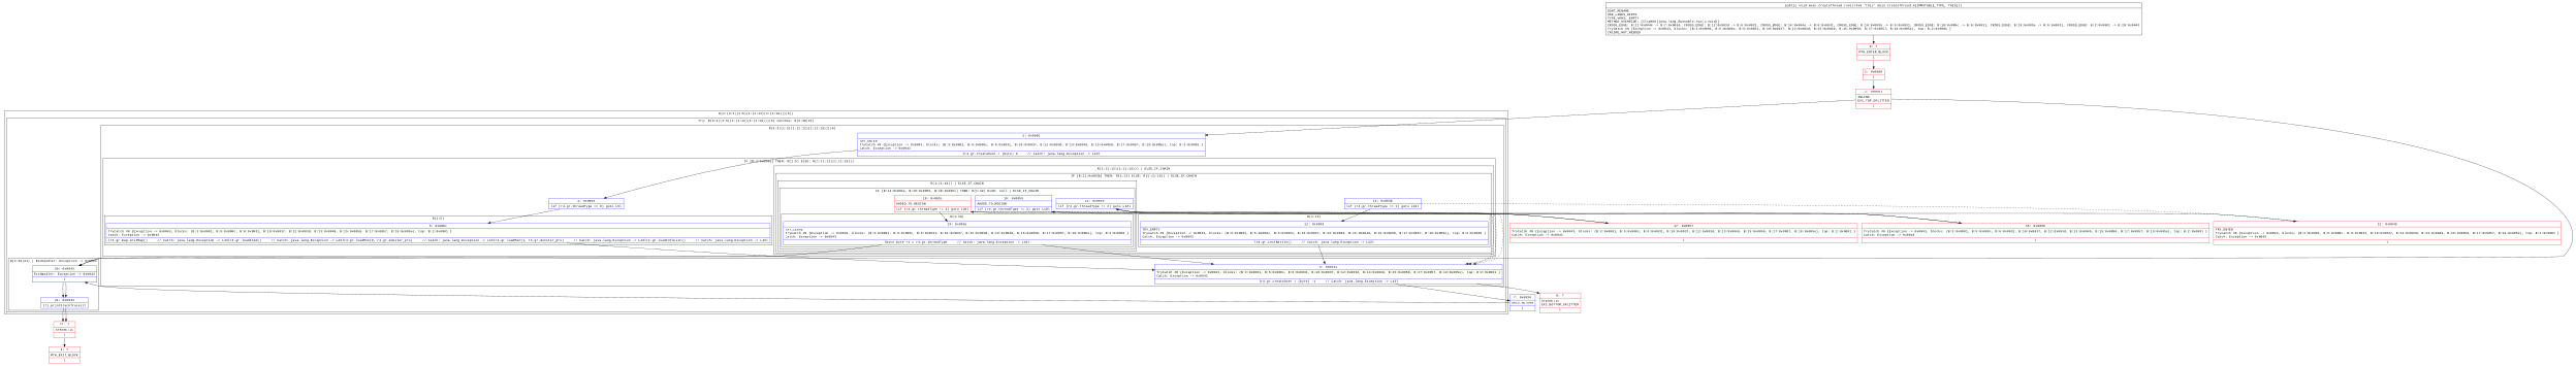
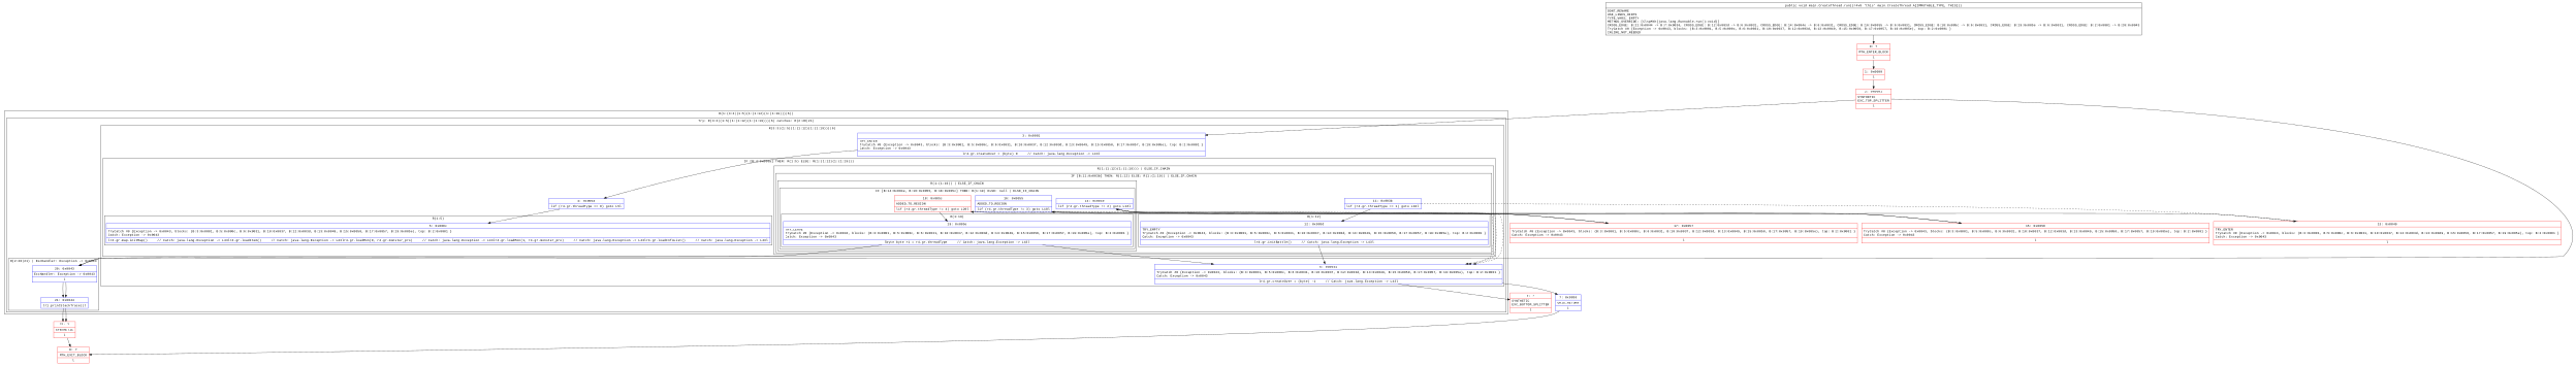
  digraph {
    fontname="Liberation Mono"
    node [color=blue fontname="Liberation Mono" shape=record]
    edge [fontname="Liberation Mono"]
    n1 [label="{5\:\ 0x000c|TryCatch #0 \{Exception \-\> 0x0043, blocks: (B:3:0x0001, B:5:0x000c, B:6:0x0031, B:10:0x0037, B:12:0x003d, B:13:0x0049, B:15:0x0050, B:17:0x0057, B:19:0x005e), top: B:2:0x0001 \}\lCatch: Exception \-\> 0x0043\l|lr4.gr.map.initMap()     \/\/ Catch: java.lang.Exception \-\> L43lr4.gr.loadItem()     \/\/ Catch: java.lang.Exception \-\> L43lr4.gr.loadMon(0, r4.gr.monster_pro)     \/\/ Catch: java.lang.Exception \-\> L43lr4.gr.loadMon(1, r4.gr.monster_pro)     \/\/ Catch: java.lang.Exception \-\> L43lr4.gr.loadInfoList()     \/\/ Catch: java.lang.Exception \-\> L43l}"]
    n2 [label="{12\:\ 0x003d|TRY_EMPTY\lTryCatch #0 \{Exception \-\> 0x0043, blocks: (B:3:0x0001, B:5:0x000c, B:6:0x0031, B:10:0x0037, B:12:0x003d, B:13:0x0049, B:15:0x0050, B:17:0x0057, B:19:0x005e), top: B:2:0x0001 \}\lCatch: Exception \-\> 0x0043\l|lr4.gr.initBattle()     \/\/ Catch: java.lang.Exception \-\> L43l}"]
    n3 [label="{19\:\ 0x005e|TRY_LEAVE\lTryCatch #0 \{Exception \-\> 0x0043, blocks: (B:3:0x0001, B:5:0x000c, B:6:0x0031, B:10:0x0037, B:12:0x003d, B:13:0x0049, B:15:0x0050, B:17:0x0057, B:19:0x005e), top: B:2:0x0001 \}\lCatch: Exception \-\> 0x0043\l|lbyte byte r1 = r4.gr.threadType     \/\/ Catch: java.lang.Exception \-\> L43l}"]
    n4 [label="{14\:\ 0x004e|lif (r4.gr.threadType != 2) goto L16l}"]
    n5 [label="{16\:\ 0x0055|ADDED_TO_REGION\l|lif (r4.gr.threadType != 3) goto L18l}"]
    n6 [color=red label="{18\:\ 0x005c|ADDED_TO_REGION\l|lif (r4.gr.threadType != 4) goto L20l}"]
    n7 [label="{11\:\ 0x003b|lif (r4.gr.threadType == 1) goto L10l}"]
    n8 [label="{4\:\ 0x000a|lif (r4.gr.threadType == 0) goto L5l}"]
    n9 [label="{3\:\ 0x0001|TRY_ENTER\lTryCatch #0 \{Exception \-\> 0x0043, blocks: (B:3:0x0001, B:5:0x000c, B:6:0x0031, B:10:0x0037, B:12:0x003d, B:13:0x0049, B:15:0x0050, B:17:0x0057, B:19:0x005e), top: B:2:0x0001 \}\lCatch: Exception \-\> 0x0043\l|lr4.gr.createOver = (byte) 0     \/\/ Catch: java.lang.Exception \-\> L43l}"]
    n10 [label="{6\:\ 0x0031|TryCatch #0 \{Exception \-\> 0x0043, blocks: (B:3:0x0001, B:5:0x000c, B:6:0x0031, B:10:0x0037, B:12:0x003d, B:13:0x0049, B:15:0x0050, B:17:0x0057, B:19:0x005e), top: B:2:0x0001 \}\lCatch: Exception \-\> 0x0043\l|lr4.gr.createOver = (byte) \-1     \/\/ Catch: java.lang.Exception \-\> L43l}"]
    n11 [label="{20\:\ 0x0043|ExcHandler: Exception \-\> 0x0043\l|l}"]
    n12 [label="{21\:\ 0x0044|lr1.printStackTrace()l}"]
    n13 [color=red label="{15\:\ 0x0050|TryCatch #0 \{Exception \-\> 0x0043, blocks: (B:3:0x0001, B:5:0x000c, B:6:0x0031, B:10:0x0037, B:12:0x003d, B:13:0x0049, B:15:0x0050, B:17:0x0057, B:19:0x005e), top: B:2:0x0001 \}\lCatch: Exception \-\> 0x0043\l|l}"]
    n14 [color=red label="{17\:\ 0x0057|TryCatch #0 \{Exception \-\> 0x0043, blocks: (B:3:0x0001, B:5:0x000c, B:6:0x0031, B:10:0x0037, B:12:0x003d, B:13:0x0049, B:15:0x0050, B:17:0x0057, B:19:0x005e), top: B:2:0x0001 \}\lCatch: Exception \-\> 0x0043\l|l}"]
    n15 [color=red label="{13\:\ 0x0049|TRY_ENTER\lTryCatch #0 \{Exception \-\> 0x0043, blocks: (B:3:0x0001, B:5:0x000c, B:6:0x0031, B:10:0x0037, B:12:0x003d, B:13:0x0049, B:15:0x0050, B:17:0x0057, B:19:0x005e), top: B:2:0x0001 \}\lCatch: Exception \-\> 0x0043\l|l}"]
    n16 [label="{7\:\ 0x0036|ORIG_RETURN\l|l}"]
    n17 [color=red label="{9\:\ ?|SYNTHETIC\lEXC_BOTTOM_SPLITTER\l|l}"]
    n18 [color=red label="{22\:\ ?|SYNTHETIC\l|l}"]
    n19 [color=red label="{8\:\ ?|MTH_EXIT_BLOCK\l|l}"]
    n20 [color=red label="{0\:\ ?|MTH_ENTER_BLOCK\l|l}"]
    n21 [color=red label="{1\:\ 0x0000|l}"]
-   n22 [color=red label="{2\:\ 0x0001|INLINE\lEXC_TOP_SPLITTER\l|l}"]
+   n22 [color=red label="{2\:\ 0x0001|SYNTHETIC\lEXC_TOP_SPLITTER\l|l}"]
    n23 [label="{public void main.CreateThread.run((r4v0 'this' main.CreateThread A[IMMUTABLE_TYPE, THIS]))  | DONT_RENAME\lUSE_LINES_HINTS\lTYPE_VARS: EMPTY\lMETHOD_OVERRIDE: [ClspMth\{java.lang.Runnable.run():void\}]\lCROSS_EDGE: B:21:0x0044 \-\> B:7:0x0036, CROSS_EDGE: B:12:0x003d \-\> B:6:0x0031, CROSS_EDGE: B:14:0x004e \-\> B:6:0x0031, CROSS_EDGE: B:16:0x0055 \-\> B:6:0x0031, CROSS_EDGE: B:18:0x005c \-\> B:6:0x0031, CROSS_EDGE: B:19:0x005e \-\> B:6:0x0031, CROSS_EDGE: B:2:0x0001 \-\> B:20:0x0043\lTryCatch #0 \{Exception \-\> 0x0043, blocks: (B:3:0x0001, B:5:0x000c, B:6:0x0031, B:10:0x0037, B:12:0x003d, B:13:0x0049, B:15:0x0050, B:17:0x0057, B:19:0x005e), top: B:2:0x0001 \}\lINLINE_NOT_NEEDED\l}" color=""]
    subgraph cluster_1 {
      label="R(1:(3:3|(1:5)(1:(1:12)(1:(1:19)))|6))"
      subgraph cluster_2 {
        label="Try: R(3:3|(1:5)(1:(1:12)(1:(1:19)))|6) catches: R(2:20|21)"
        subgraph cluster_3 {
          label="R(3:3|(1:5)(1:(1:12)(1:(1:19)))|6)"
          n9
          n10
          subgraph cluster_4 {
            label="IF [B:4:0x000a] THEN: R(1:5) ELSE: R(1:(1:12)(1:(1:19)))"
            n8
            subgraph cluster_5 {
              label="R(1:5)"
              n1
            }
            subgraph cluster_6 {
              label="R(1:(1:12)(1:(1:19))) | ELSE_IF_CHAIN\l"
              subgraph cluster_7 {
                label="IF [B:11:0x003b] THEN: R(1:12) ELSE: R(1:(1:19)) | ELSE_IF_CHAIN\l"
                n7
                subgraph cluster_8 {
                  label="R(1:12)"
                  n2
                }
                subgraph cluster_9 {
                  label="R(1:(1:19)) | ELSE_IF_CHAIN\l"
                  subgraph cluster_10 {
                    label="IF [B:14:0x004e, B:16:0x0055, B:18:0x005c] THEN: R(1:19) ELSE: null | ELSE_IF_CHAIN\l"
                    n4
                    n5
                    n6
                    subgraph cluster_11 {
                      label="R(1:19)"
                      n3
                    }
                  }
                }
              }
            }
          }
        }
        subgraph cluster_12 {
          label="R(2:20|21) | ExcHandler: Exception \-\> 0x0043\l"
          n11
          n12
        }
      }
    }
    subgraph cluster_13 {
      label="R(2:20|21) | ExcHandler: Exception \-\> 0x0043\l"
    }
-   n1 -> n10
    n2 -> n10
    n3 -> n10
    n3 -> n11
    n4 -> n10 [style=dashed]
    n4 -> n13
    n5 -> n10 [style=dashed]
    n5 -> n14
    n6 -> n3
    n6 -> n10 [style=dashed]
    n7 -> n2
    n7 -> n15 [style=dashed]
    n8 -> n1
    n9 -> n8
    n10 -> n16
    n10 -> n17
    n11 -> n12
    n11 -> n12
    n12 -> n18
    n12 -> n18
    n13 -> n5
    n14 -> n6
    n15 -> n4
-   n16 -> n11
+   n16 -> n19
    n18 -> n19
    n20 -> n21
    n21 -> n22
    n22 -> n9
    n22 -> n11
    n23 -> n20
  }
